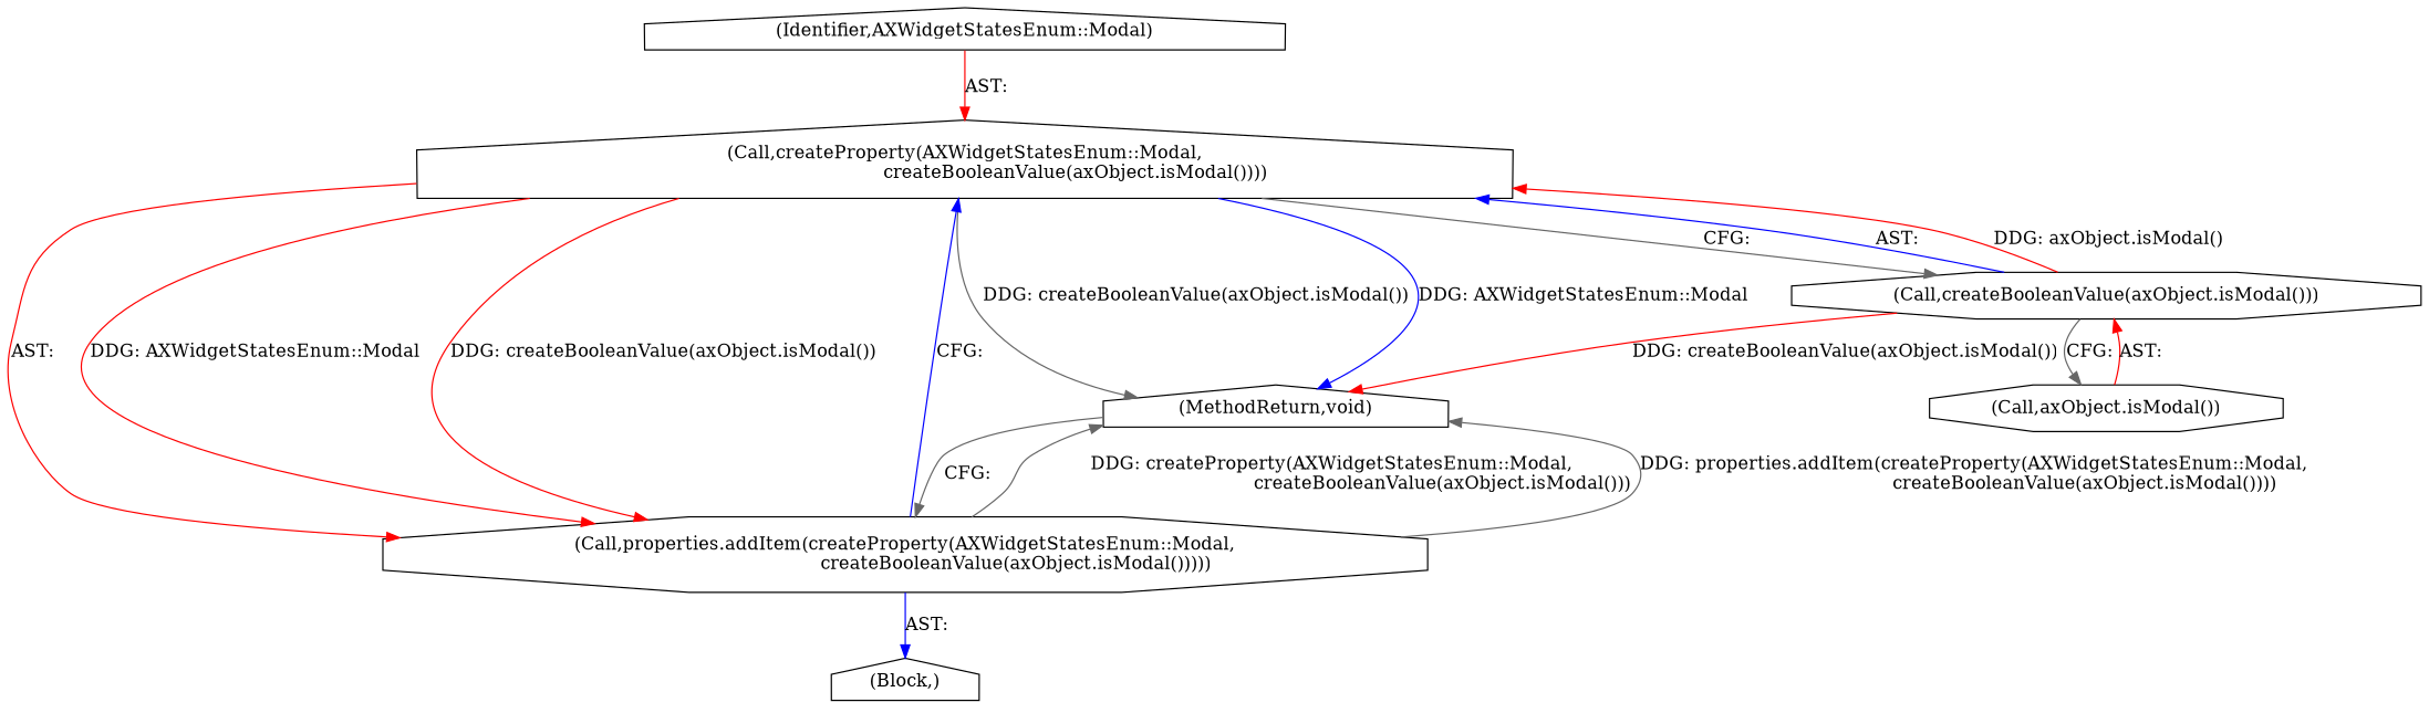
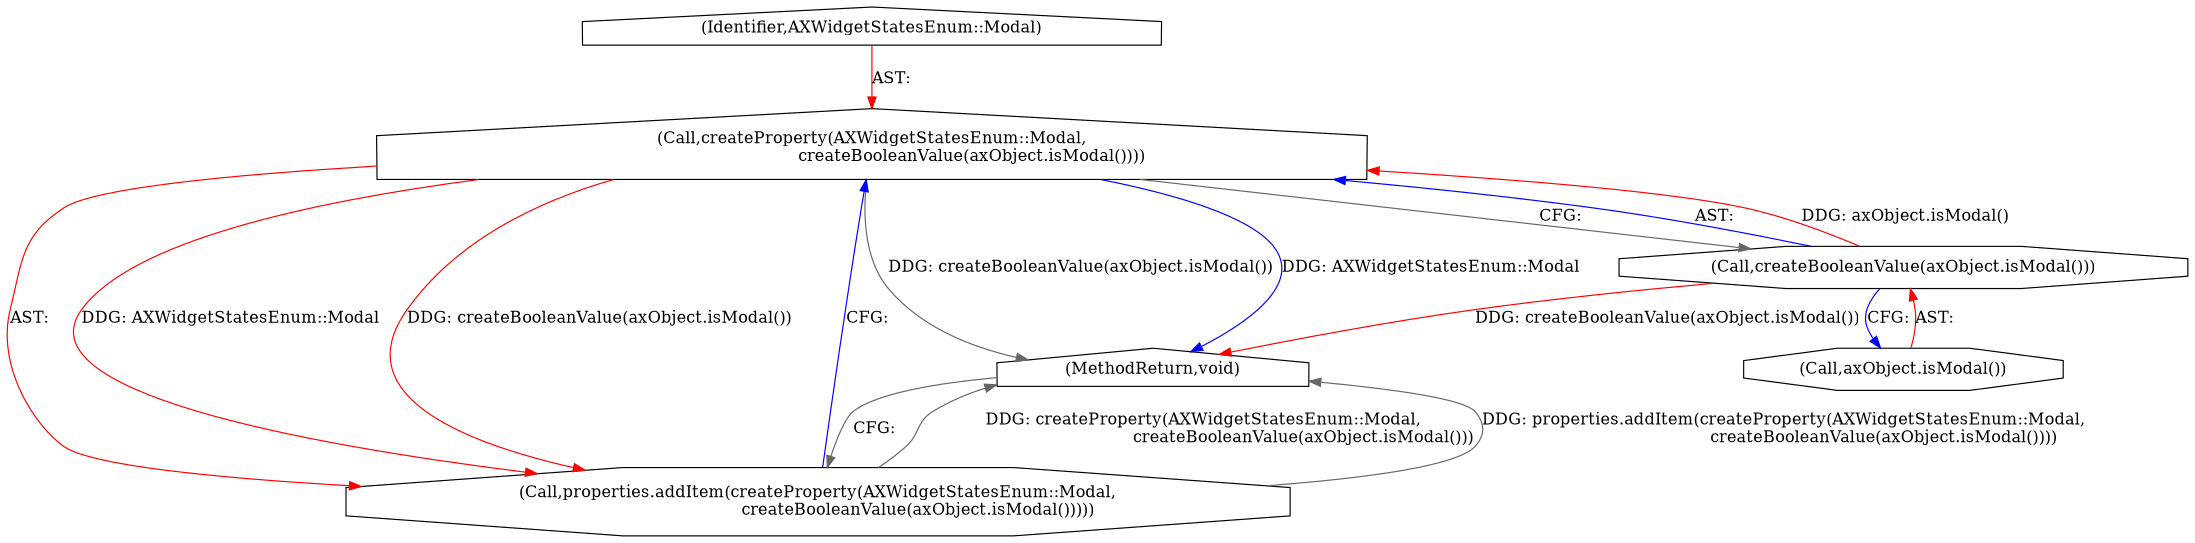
  digraph {
    node [shape=house]
    edge [color=red]
    n1 [label="(Call,createProperty(AXWidgetStatesEnum::Modal,\n                                      createBooleanValue(axObject.isModal())))"]
    n2 [label="(Call,createBooleanValue(axObject.isModal()))" shape=octagon]
    n3 [label="(Call,properties.addItem(createProperty(AXWidgetStatesEnum::Modal,\n                                      createBooleanValue(axObject.isModal()))))" shape=octagon]
    n4 [label="(MethodReturn,void)"]
    n5 [label="(Call,axObject.isModal())" shape=octagon]
-   n6 [label="(Block,)"]
    n7 [label="(Identifier,AXWidgetStatesEnum::Modal)"]
    n1 -> n2 [color=gray40 label="CFG: "]
    n1 -> n3 [label="AST: "]
    n1 -> n3 [label="DDG: AXWidgetStatesEnum::Modal"]
    n1 -> n3 [label="DDG: createBooleanValue(axObject.isModal())"]
    n1 -> n4 [color=gray40 label="DDG: createBooleanValue(axObject.isModal())"]
    n1 -> n4 [color=blue label="DDG: AXWidgetStatesEnum::Modal"]
    n2 -> n1 [color=blue label="AST: "]
    n2 -> n1 [label="DDG: axObject.isModal()"]
    n2 -> n4 [label="DDG: createBooleanValue(axObject.isModal())"]
-   n2 -> n5 [color=gray40 label="CFG: "]
+   n2 -> n5 [color=blue label="CFG: "]
    n3 -> n1 [color=blue label="CFG: "]
    n3 -> n4 [color=gray40 label="DDG: createProperty(AXWidgetStatesEnum::Modal,\n                                      createBooleanValue(axObject.isModal()))"]
    n3 -> n4 [color=gray40 label="DDG: properties.addItem(createProperty(AXWidgetStatesEnum::Modal,\n                                      createBooleanValue(axObject.isModal())))"]
-   n3 -> n6 [color=blue label="AST: "]
    n4 -> n3 [color=gray40 label="CFG: "]
    n5 -> n2 [label="AST: "]
    n7 -> n1 [label="AST: "]
  }
